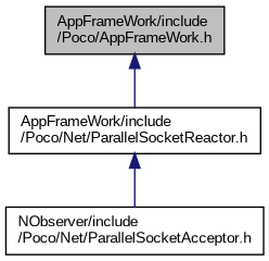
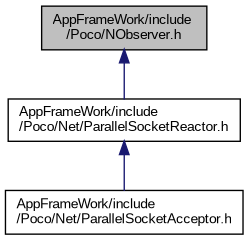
  digraph {
    fontname="Liberation Sans"
    node [color=black fillcolor=white fontname="Liberation Sans" fontsize=10 shape=record style=filled]
    edge [color=midnightblue dir=back fontname="Liberation Sans" fontsize=10 labelfontname=Helvetica labelfontsize=10 style=solid]
-   n1 [fillcolor=grey75 fontcolor=black height=0.2 label="AppFrameWork/include\l/Poco/AppFrameWork.h" width=0.4]
+   n1 [fillcolor=grey75 fontcolor=black height=0.2 label="AppFrameWork/include\l/Poco/NObserver.h" width=0.4]
    n2 [height=0.2 label="AppFrameWork/include\l/Poco/Net/ParallelSocketReactor.h" width=0.4]
-   n3 [height=0.2 label="NObserver/include\l/Poco/Net/ParallelSocketAcceptor.h" width=0.4]
+   n3 [height=0.2 label="AppFrameWork/include\l/Poco/Net/ParallelSocketAcceptor.h" width=0.4]
    n1 -> n2
    n2 -> n3
  }
